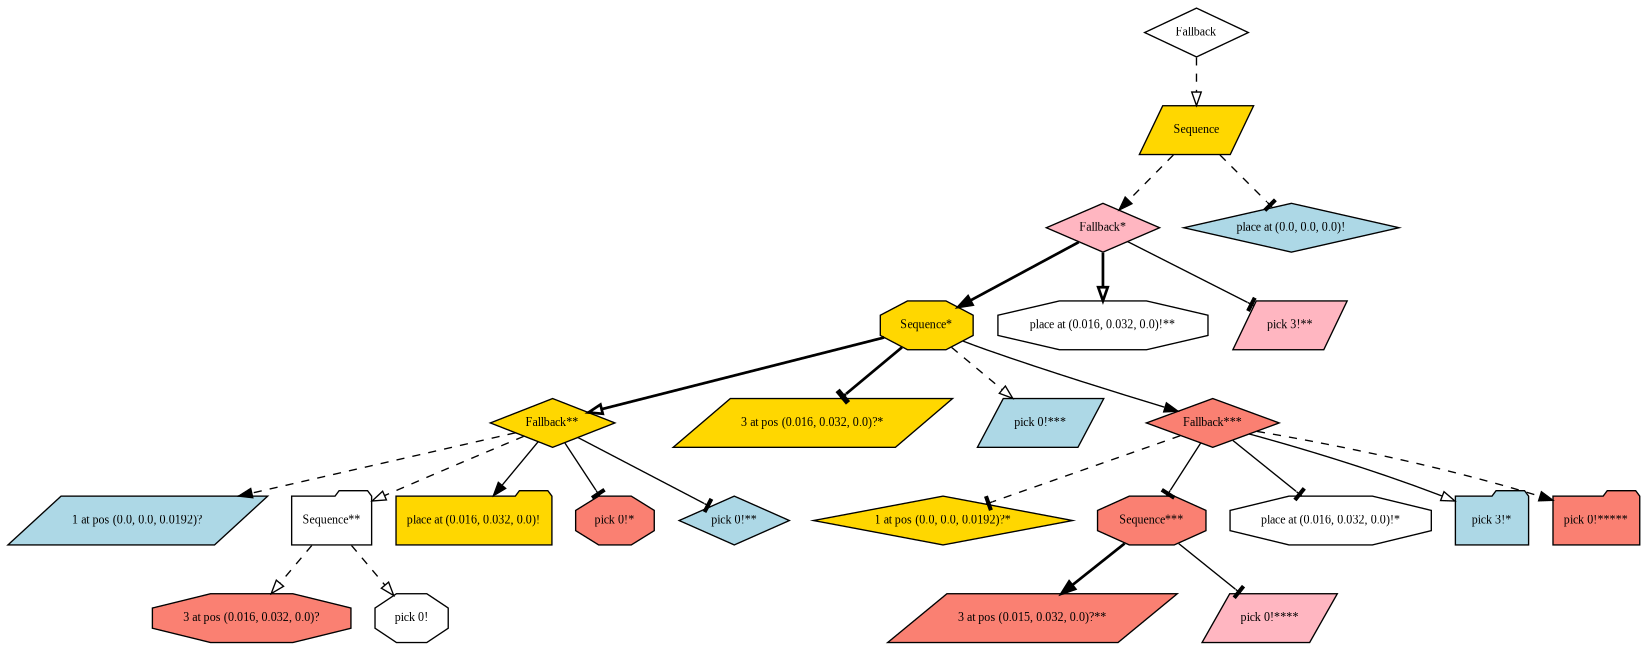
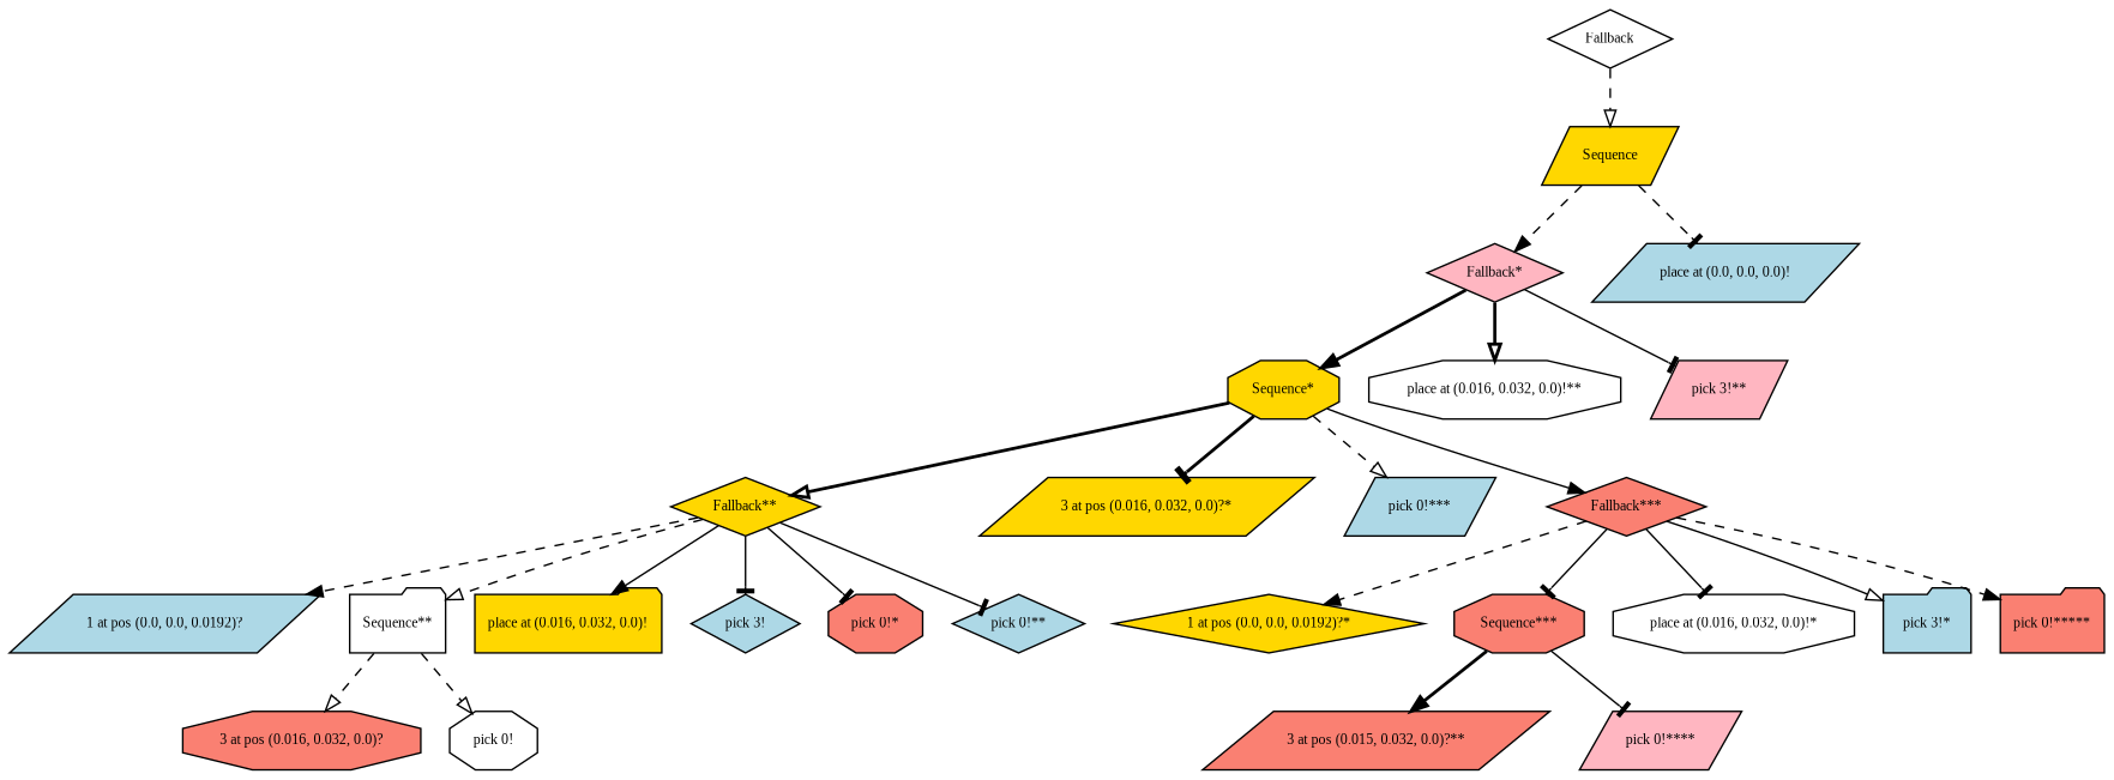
  digraph {
    fontname="Liberation Serif"
    ordering=out
    node [fillcolor=gold fontcolor=black fontname="Liberation Serif" fontsize=9 shape=parallelogram style=filled]
    edge [arrowhead=tee fontname="Liberation Serif" style=dashed]
    n1 [fillcolor=white label=Fallback shape=diamond]
    n2 [label=Sequence]
    n3 [fillcolor=lightpink label="Fallback*" shape=diamond]
-   n4 [fillcolor=lightblue label="place at (0.0, 0.0, 0.0)!" shape=diamond]
+   n4 [fillcolor=lightblue label="place at (0.0, 0.0, 0.0)!"]
    n5 [label="Sequence*" shape=octagon]
    n6 [fillcolor=white label="place at (0.016, 0.032, 0.0)!**" shape=octagon]
    n7 [fillcolor=lightpink label="pick 3!**"]
    n8 [label="Fallback**" shape=diamond]
    n9 [label="3 at pos (0.016, 0.032, 0.0)?*"]
    n10 [fillcolor=lightblue label="pick 0!***"]
    n11 [fillcolor=salmon label="Fallback***" shape=diamond]
    n12 [fillcolor=lightblue label="1 at pos (0.0, 0.0, 0.0192)?"]
    n13 [fillcolor=white label="Sequence**" shape=folder]
    n14 [label="place at (0.016, 0.032, 0.0)!" shape=folder]
+   n15 [fillcolor=lightblue label="pick 3!" shape=diamond]
    n16 [fillcolor=salmon label="pick 0!*" shape=octagon]
    n17 [fillcolor=lightblue label="pick 0!**" shape=diamond]
    n18 [label="1 at pos (0.0, 0.0, 0.0192)?*" shape=diamond]
    n19 [fillcolor=salmon label="Sequence***" shape=octagon]
    n20 [fillcolor=white label="place at (0.016, 0.032, 0.0)!*" shape=octagon]
    n21 [fillcolor=lightblue label="pick 3!*" shape=folder]
    n22 [fillcolor=salmon label="pick 0!*****" shape=folder]
    n23 [fillcolor=salmon label="3 at pos (0.016, 0.032, 0.0)?" shape=octagon]
    n24 [fillcolor=white label="pick 0!" shape=octagon]
    n25 [fillcolor=salmon label="3 at pos (0.015, 0.032, 0.0)?**"]
    n26 [fillcolor=lightpink label="pick 0!****"]
    n1 -> n2 [arrowhead=onormal]
    n2 -> n3 [arrowhead=normal]
    n2 -> n4
    n3 -> n5 [arrowhead=normal style=bold]
    n3 -> n6 [arrowhead=onormal style=bold]
    n3 -> n7 [style=solid]
    n5 -> n8 [arrowhead=onormal style=bold]
    n5 -> n9 [style=bold]
    n5 -> n10 [arrowhead=onormal]
    n5 -> n11 [arrowhead=normal style=solid]
    n8 -> n12 [arrowhead=normal]
    n8 -> n13 [arrowhead=onormal]
    n8 -> n14 [arrowhead=normal style=solid]
+   n8 -> n15 [style=solid]
    n8 -> n16 [style=solid]
    n8 -> n17 [style=solid]
-   n11 -> n18
+   n11 -> n18 [arrowhead=normal]
    n11 -> n19 [style=solid]
    n11 -> n20 [style=solid]
    n11 -> n21 [arrowhead=onormal style=solid]
    n11 -> n22 [arrowhead=normal]
    n13 -> n23 [arrowhead=onormal]
    n13 -> n24 [arrowhead=onormal]
    n19 -> n25 [arrowhead=normal style=bold]
    n19 -> n26 [style=solid]
  }
